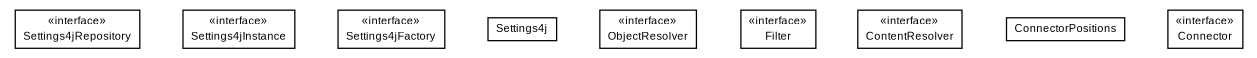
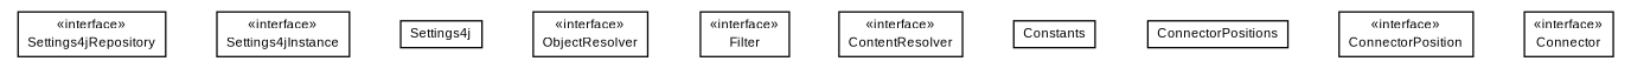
  digraph {
    nodesep=0.25
    ranksep=0.5
    node [fontcolor=black fontname=arial fontsize=9.0 shape=plaintext]
    n1 [label=<<table title="org.settings4j.Settings4jRepository" border="0" cellborder="1" cellspacing="0" cellpadding="2" port="p" href="./Settings4jRepository.html"> 		<tr><td><table border="0" cellspacing="0" cellpadding="1"> <tr><td align="center" balign="center"> &#171;interface&#187; </td></tr> <tr><td align="center" balign="center"> Settings4jRepository </td></tr> 		</table></td></tr> 		</table>>]
    n2 [label=<<table title="org.settings4j.Settings4jInstance" border="0" cellborder="1" cellspacing="0" cellpadding="2" port="p" href="./Settings4jInstance.html"> 		<tr><td><table border="0" cellspacing="0" cellpadding="1"> <tr><td align="center" balign="center"> &#171;interface&#187; </td></tr> <tr><td align="center" balign="center"> Settings4jInstance </td></tr> 		</table></td></tr> 		</table>>]
-   n3 [label=<<table title="org.settings4j.Settings4jFactory" border="0" cellborder="1" cellspacing="0" cellpadding="2" port="p" href="./Settings4jFactory.html"> 		<tr><td><table border="0" cellspacing="0" cellpadding="1"> <tr><td align="center" balign="center"> &#171;interface&#187; </td></tr> <tr><td align="center" balign="center"> Settings4jFactory </td></tr> 		</table></td></tr> 		</table>>]
    n4 [label=<<table title="org.settings4j.Settings4j" border="0" cellborder="1" cellspacing="0" cellpadding="2" port="p" href="./Settings4j.html"> 		<tr><td><table border="0" cellspacing="0" cellpadding="1"> <tr><td align="center" balign="center"> Settings4j </td></tr> 		</table></td></tr> 		</table>>]
    n5 [label=<<table title="org.settings4j.ObjectResolver" border="0" cellborder="1" cellspacing="0" cellpadding="2" port="p" href="./ObjectResolver.html"> 		<tr><td><table border="0" cellspacing="0" cellpadding="1"> <tr><td align="center" balign="center"> &#171;interface&#187; </td></tr> <tr><td align="center" balign="center"> ObjectResolver </td></tr> 		</table></td></tr> 		</table>>]
    n6 [label=<<table title="org.settings4j.Filter" border="0" cellborder="1" cellspacing="0" cellpadding="2" port="p" href="./Filter.html"> 		<tr><td><table border="0" cellspacing="0" cellpadding="1"> <tr><td align="center" balign="center"> &#171;interface&#187; </td></tr> <tr><td align="center" balign="center"> Filter </td></tr> 		</table></td></tr> 		</table>>]
    n7 [label=<<table title="org.settings4j.ContentResolver" border="0" cellborder="1" cellspacing="0" cellpadding="2" port="p" href="./ContentResolver.html"> 		<tr><td><table border="0" cellspacing="0" cellpadding="1"> <tr><td align="center" balign="center"> &#171;interface&#187; </td></tr> <tr><td align="center" balign="center"> ContentResolver </td></tr> 		</table></td></tr> 		</table>>]
+   n8 [label=<<table title="org.settings4j.Constants" border="0" cellborder="1" cellspacing="0" cellpadding="2" port="p" href="./Constants.html"> 		<tr><td><table border="0" cellspacing="0" cellpadding="1"> <tr><td align="center" balign="center"> Constants </td></tr> 		</table></td></tr> 		</table>>]
    n9 [label=<<table title="org.settings4j.ConnectorPositions" border="0" cellborder="1" cellspacing="0" cellpadding="2" port="p" href="./ConnectorPositions.html"> 		<tr><td><table border="0" cellspacing="0" cellpadding="1"> <tr><td align="center" balign="center"> ConnectorPositions </td></tr> 		</table></td></tr> 		</table>>]
+   n10 [label=<<table title="org.settings4j.ConnectorPosition" border="0" cellborder="1" cellspacing="0" cellpadding="2" port="p" href="./ConnectorPosition.html"> 		<tr><td><table border="0" cellspacing="0" cellpadding="1"> <tr><td align="center" balign="center"> &#171;interface&#187; </td></tr> <tr><td align="center" balign="center"> ConnectorPosition </td></tr> 		</table></td></tr> 		</table>>]
    n11 [label=<<table title="org.settings4j.Connector" border="0" cellborder="1" cellspacing="0" cellpadding="2" port="p" href="./Connector.html"> 		<tr><td><table border="0" cellspacing="0" cellpadding="1"> <tr><td align="center" balign="center"> &#171;interface&#187; </td></tr> <tr><td align="center" balign="center"> Connector </td></tr> 		</table></td></tr> 		</table>>]
  }
